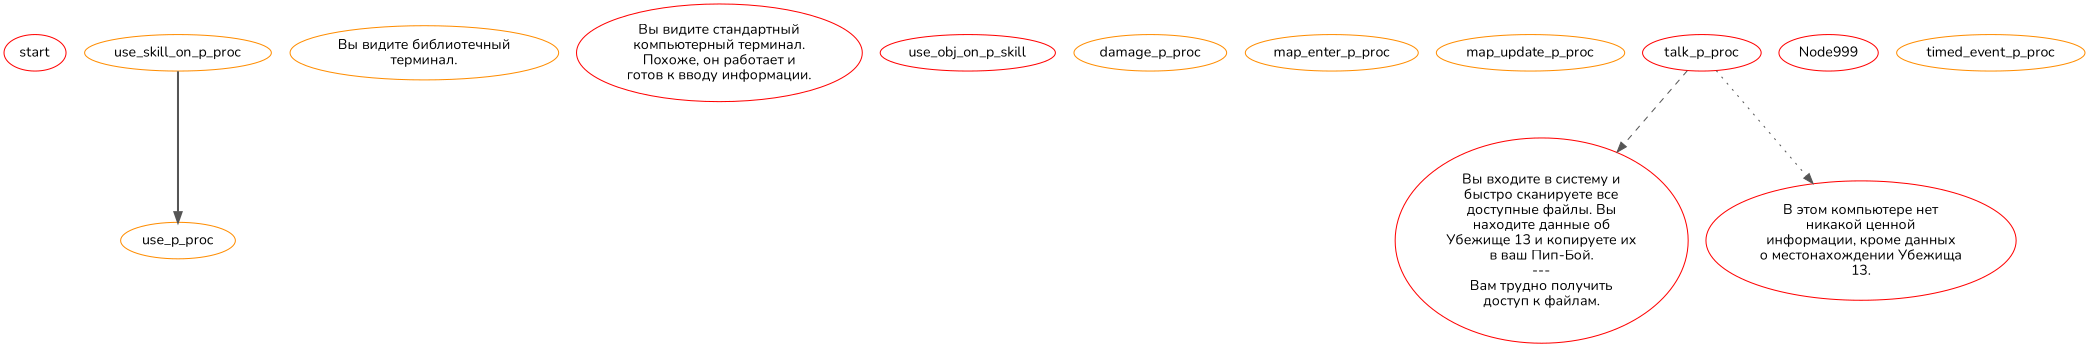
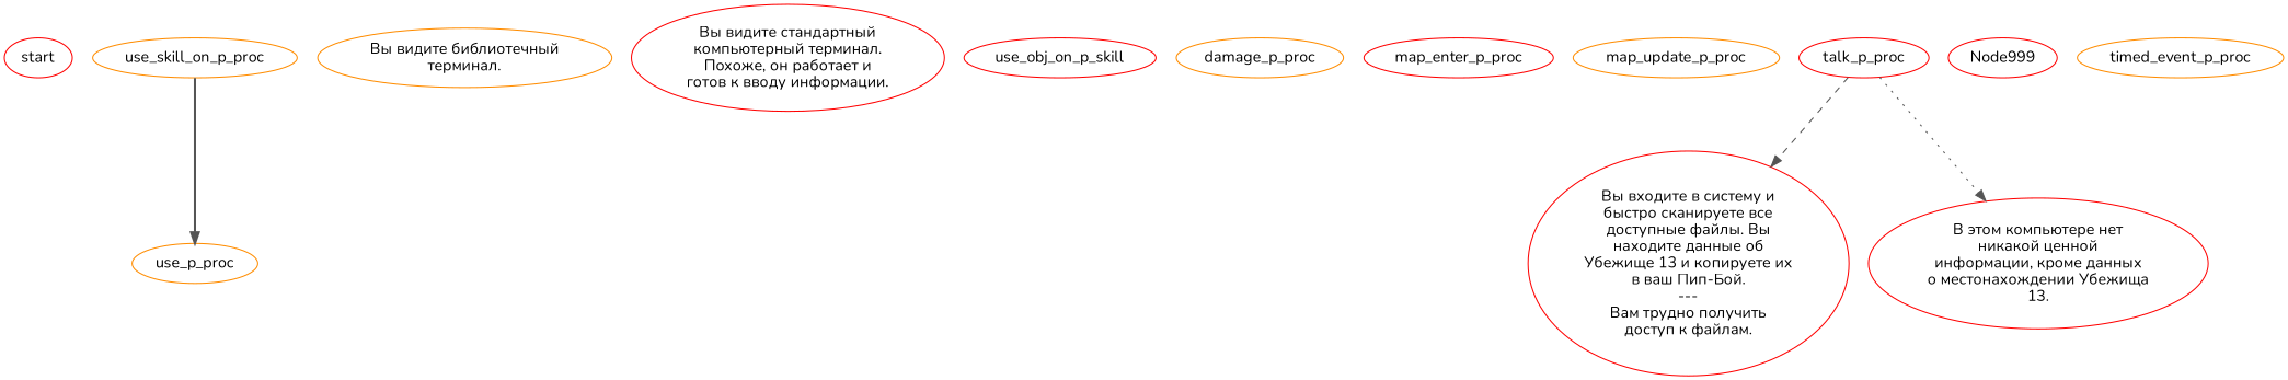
  digraph {
    fontname=Nunito
    node [color=red fillcolor="#FFFFFF" fontname=Nunito style=filled]
    edge [color="#555555" fontname=Nunito]
    start
    use_p_proc [color=darkorange]
    n3 [color=darkorange label="Вы видите библиотечный\nтерминал."]
    n4 [label="Вы видите стандартный\nкомпьютерный терминал.\nПохоже, он работает и\nготов к вводу информации."]
    use_skill_on_p_proc [color=darkorange]
    n6 [label=use_obj_on_p_skill]
    damage_p_proc [color=darkorange]
-   map_enter_p_proc [color=darkorange]
+   map_enter_p_proc
    map_update_p_proc [color=darkorange]
    n10 [label="Вы входите в систему и\nбыстро сканируете все\nдоступные файлы. Вы\nнаходите данные об\nУбежище 13 и копируете их\nв ваш Пип-Бой.\n---\nВам трудно получить\nдоступ к файлам."]
    talk_p_proc
    n12 [label="В этом компьютере нет\nникакой ценной\nинформации, кроме данных\nо местонахождении Убежища\n13."]
    Node999
    timed_event_p_proc [color=darkorange]
    use_skill_on_p_proc -> use_p_proc [style=bold]
    talk_p_proc -> n10 [style=dashed]
    talk_p_proc -> n12 [style=dotted]
  }
